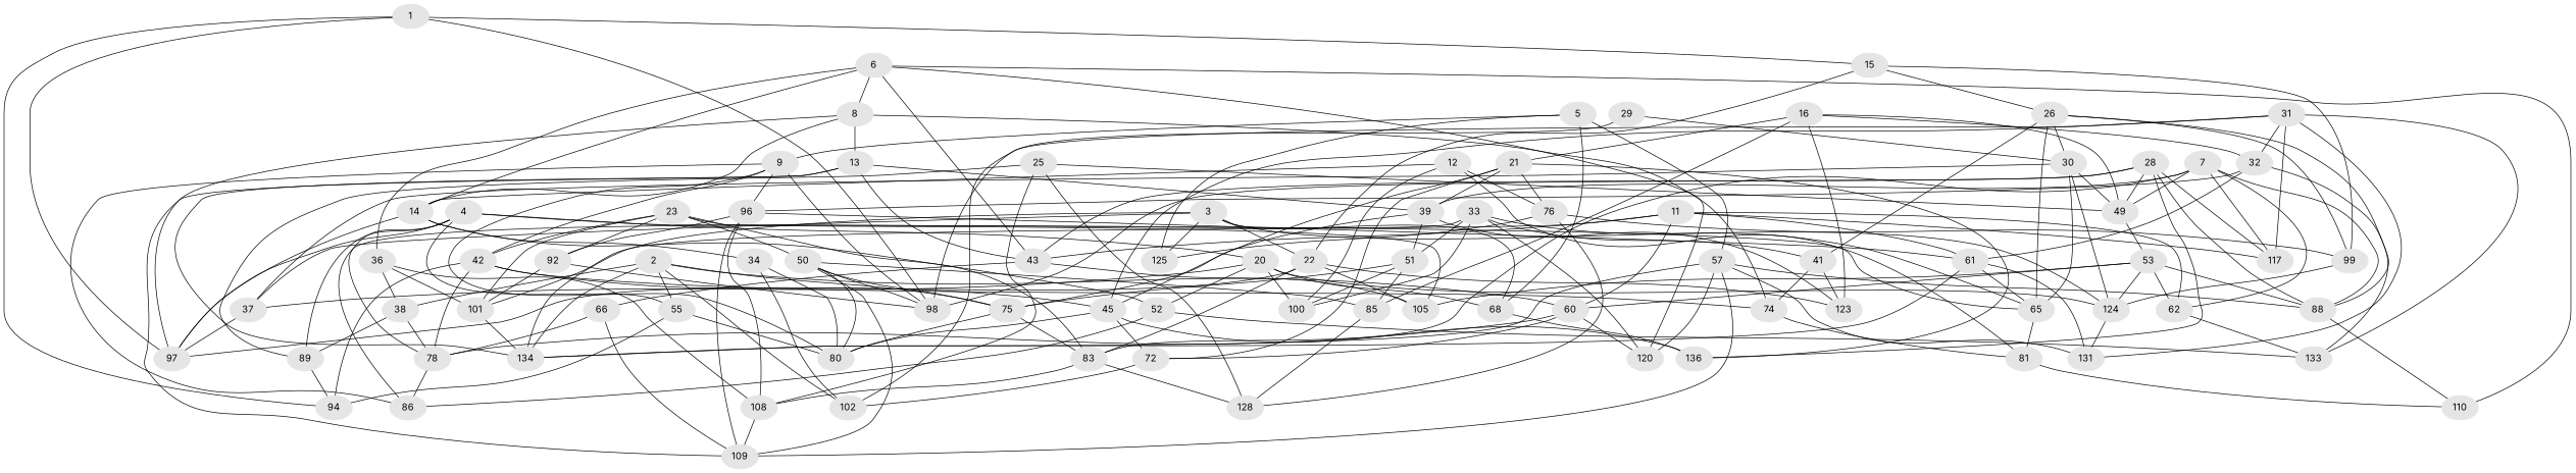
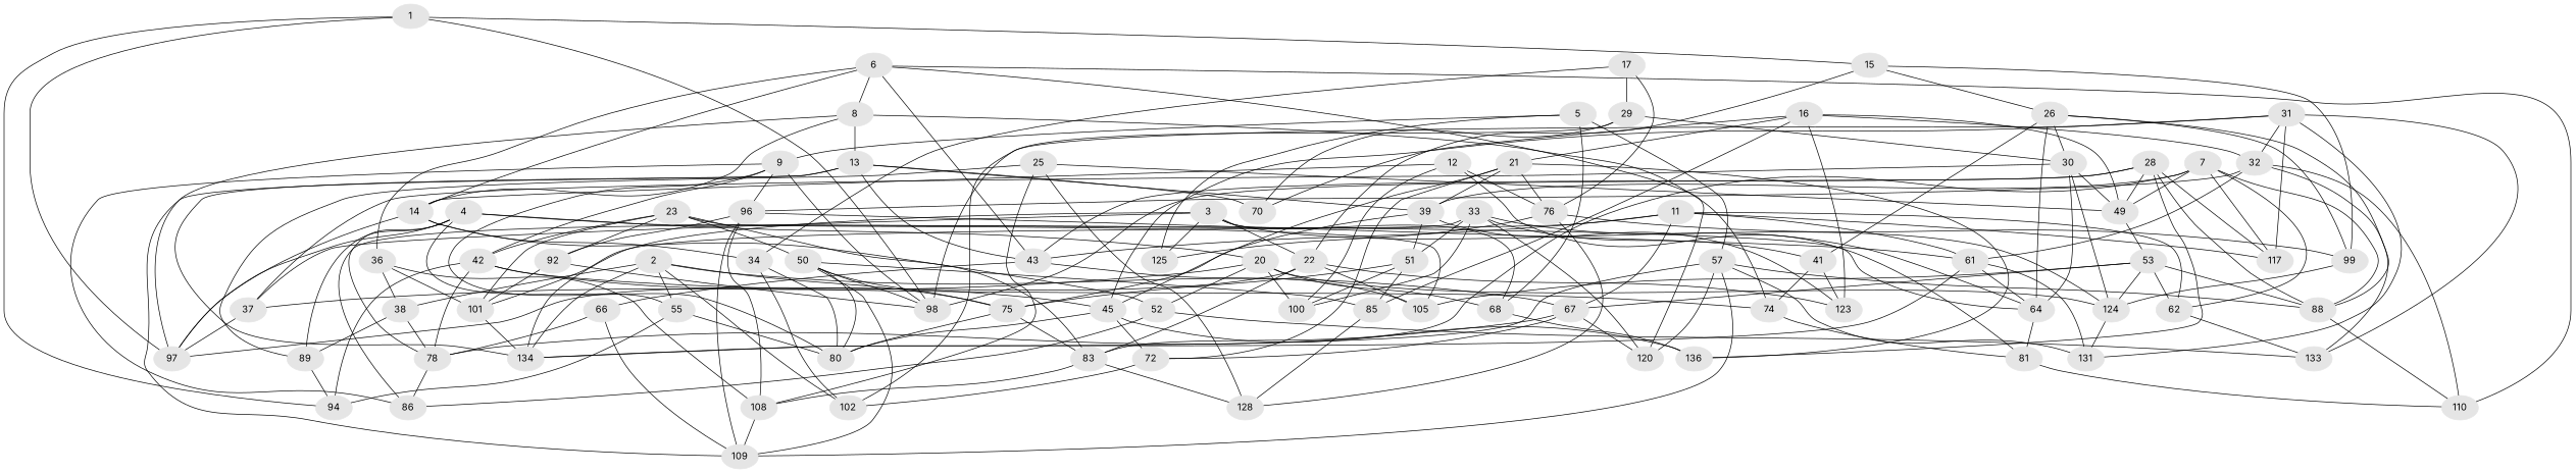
  graph {
    fontname=Inter
    node [color=gray90 fontname=Inter style=filled]
    edge [fontname=Inter]
    1
    15
    94
    97 [super="+130"]
    98 [super="+111"]
    22 [super="+24"]
    26 [super="+48"]
    99
    2 [super="+58"]
    38
    55
-   60 [super="+118"]
+   60 [super="+118" label=67]
    75 [super="+114"]
    102
    134 [super="+135"]
    78 [super="+87"]
    89
    80 [super="+116"]
    120
    72
    83 [super="+119"]
    3 [super="+18"]
    37
    68
    125
    n26 [label=124 super="+137"]
    123
    105
    136
    131
    4 [super="+65"]
    20 [super="+27"]
-   64 [super="+121" label=65]
+   64 [super="+121"]
    100
    52
    81 [super="+90"]
    86
    9 [super="+77"]
    42 [super="+113"]
    n40 [label=96 super="+82"]
    5
    57 [super="+63"]
    88 [super="+112"]
    109 [super="+122"]
    6 [super="+10"]
    8 [super="+56"]
    14 [super="+59"]
    36 [super="+67"]
    43 [super="+44"]
    110
    13 [super="+19"]
    74
    34
    101 [super="+138"]
    108 [super="+115"]
    66
    7 [super="+84"]
    39 [super="+79"]
    49 [super="+93"]
    62
    117
    51 [super="+124"]
    53 [super="+91"]
    133
    128
+   70
    45 [super="+107"]
    61 [super="+96"]
    92
    11 [super="+103"]
    12 [super="+35"]
    76 [super="+127"]
    30 [super="+95"]
    41
    16 [super="+126"]
    21 [super="+132"]
    32 [super="+40"]
    85
+   17
    29
    23 [super="+104"]
    50 [super="+73"]
    25
    28 [super="+47"]
    31 [super="+69"]
    33 [super="+71"]
    1 -- 15
    1 -- 94
    1 -- 97
    1 -- 98
    15 -- 22
    15 -- 26
    15 -- 99
    22 -- 97
    22 -- 83
    22 -- 123
    22 -- 105
    26 -- 99
    26 -- 64
    26 -- 88
    26 -- 30
    26 -- 41
    99 -- n26
    2 -- 38
    2 -- 55
    2 -- 60
    2 -- 75
    2 -- 102
    2 -- 134
    38 -- 78
    38 -- 89
    55 -- 94
    55 -- 80
    60 -- 78
    60 -- 120
    60 -- 72
    75 -- 80
    75 -- 83
    78 -- 86
    89 -- 94
    72 -- 102
    83 -- 108
    83 -- 128
    3 -- 22
    3 -- 134
    3 -- 37
    3 -- 68
    3 -- 125
    3 -- n26
    37 -- 97
    68 -- 136
    n26 -- 131
    4 -- 97
    4 -- 55
    4 -- 78
    4 -- 89
    4 -- 20
    4 -- 64
    20 -- 37
    20 -- 68
    20 -- n26
    20 -- 100
    20 -- 52
    64 -- 81
    52 -- 86
    52 -- 133
    81 -- 110
    9 -- 98
    9 -- 80
    9 -- 86
    9 -- 42
    9 -- n40
    42 -- 94
    42 -- 78
    42 -- 74
    42 -- 45
    n40 -- 109
    n40 -- 108
    n40 -- 61
    n40 -- 92
    5 -- 68
    5 -- 125
    5 -- 9
    5 -- 57
    57 -- 134
    57 -- 120
    57 -- 131
    57 -- 88
    57 -- 109
    88 -- 110
    6 -- 120
    6 -- 8
    6 -- 14
    6 -- 36
    6 -- 43
    6 -- 110
    8 -- 97
    8 -- 14
    8 -- 13
    8 -- 74
    14 -- 97
    14 -- 52
    14 -- 34
    36 -- 38
    36 -- 101 [weight=2]
    36 -- 108 [weight=2]
    43 -- 105
    43 -- 66
    13 -- 134
    13 -- 109
    13 -- 43
    13 -- 39
+   13 -- 70
    74 -- 81
    34 -- 102
    34 -- 80
    101 -- 134
    108 -- 109
    66 -- 78
    66 -- 109
    7 -- 83
    7 -- 88
    7 -- 39
    7 -- 49
    7 -- 62
    7 -- 117
    39 -- 75
    39 -- 123
    39 -- 51
    49 -- 53
    62 -- 133
    51 -- 75
    51 -- 100
    51 -- 85
    53 -- 60
    53 -- n26
    53 -- 105
    53 -- 88
    53 -- 62
    45 -- 80
    45 -- 72
    45 -- 136
    61 -- 134
    61 -- 131
    61 -- 64
    92 -- 98
    92 -- 101
    11 -- 60
    11 -- 43
    11 -- 101
    11 -- 62
    11 -- 117
    11 -- 61
    12 -- 100
    12 -- 81
    12 -- 14
    12 -- 76
    76 -- 99
    76 -- 125
    76 -- 128
    30 -- 37
    30 -- n26
    30 -- 64
    30 -- 49
    41 -- 123
    41 -- 74
    16 -- 123
    16 -- 49
+   16 -- 70
    16 -- 21
    16 -- 32
    16 -- 85
    21 -- 72
    21 -- 136
    21 -- 39
    21 -- 45
    21 -- 76
    32 -- n40
+   32 -- 110
    32 -- 133
    32 -- 61
    85 -- 128
+   17 -- 34
+   17 -- 76
+   17 -- 29
    29 -- 102
+   29 -- 70
    29 -- 30
    23 -- 83
    23 -- 105
    23 -- 42
    23 -- 101
    23 -- 92
    23 -- 50
    50 -- 98
    50 -- 75
    50 -- 80
    50 -- 109
    50 -- 85
    25 -- 89
    25 -- 108
    25 -- 49
    25 -- 128
    28 -- 98
    28 -- 136
    28 -- 88
    28 -- 43
    28 -- 49
    28 -- 117
    31 -- 98
    31 -- 131
    31 -- 117
    31 -- 133
    31 -- 45
    31 -- 32
    33 -- 120
    33 -- 64
    33 -- 100
    33 -- 86
    33 -- 51
    33 -- 41
  }
